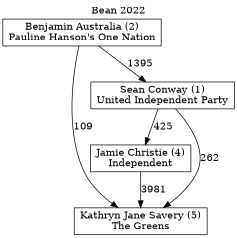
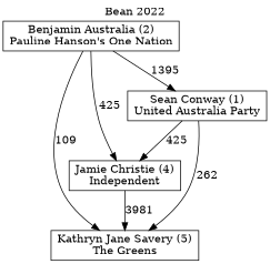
  digraph {
    label="Bean 2022"
    labelloc=t
    mclimit=10
    node [shape=box]
    n1 [label="Jamie Christie (4)\nIndependent"]
    n2 [label="Kathryn Jane Savery (5)\nThe Greens"]
    n3 [label="Benjamin Australia (2)\nPauline Hanson's One Nation"]
-   n4 [label="Sean Conway (1)\nUnited Independent Party"]
+   n4 [label="Sean Conway (1)\nUnited Australia Party"]
    n1 -> n2 [label=3981]
+   n3 -> n1 [label=425]
    n3 -> n2 [label=109]
    n3 -> n4 [label=1395]
    n4 -> n1 [label=425]
    n4 -> n2 [label=262]
  }
